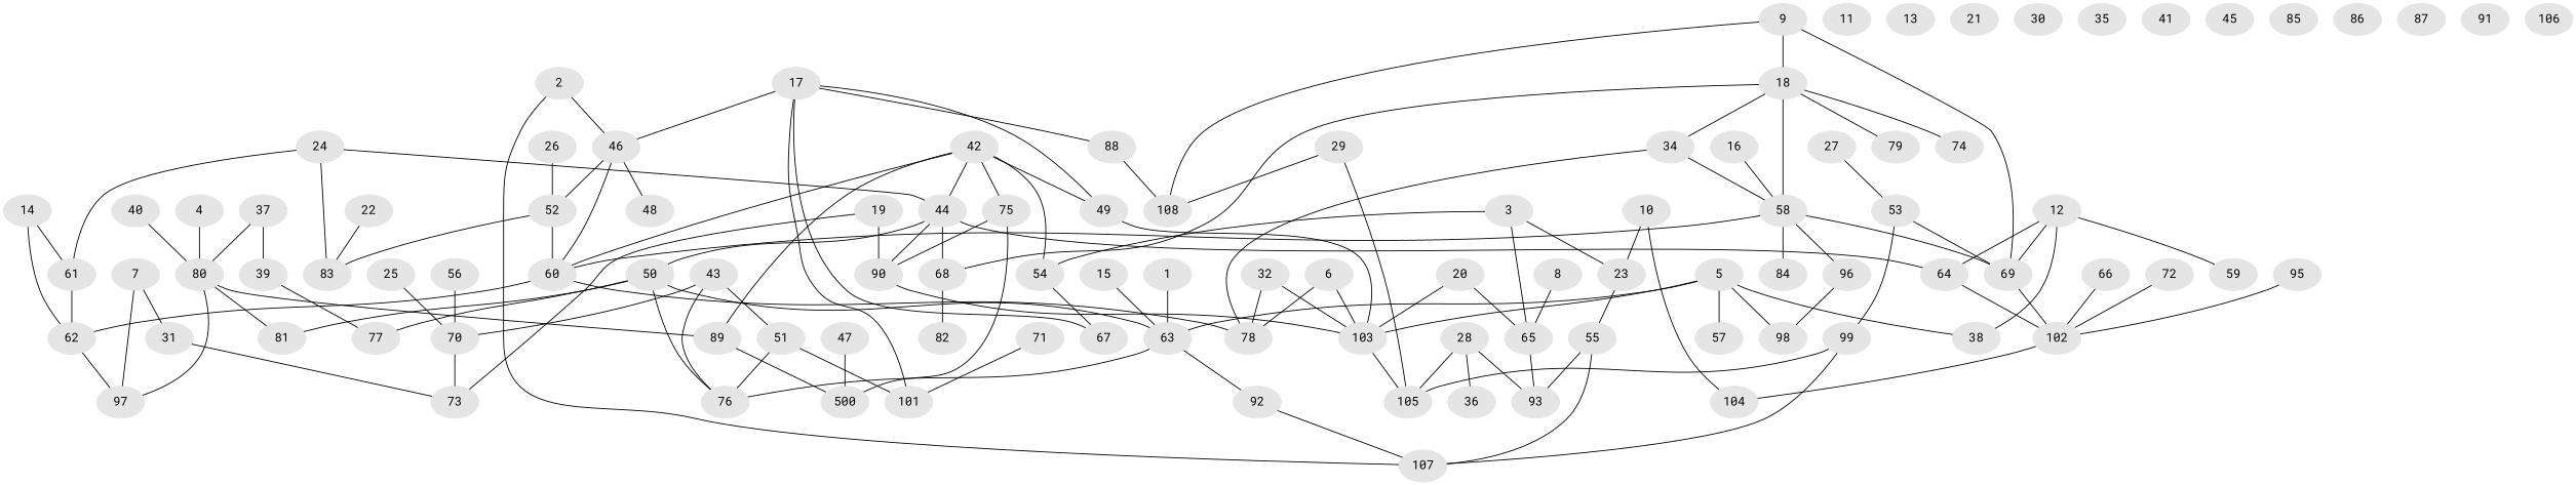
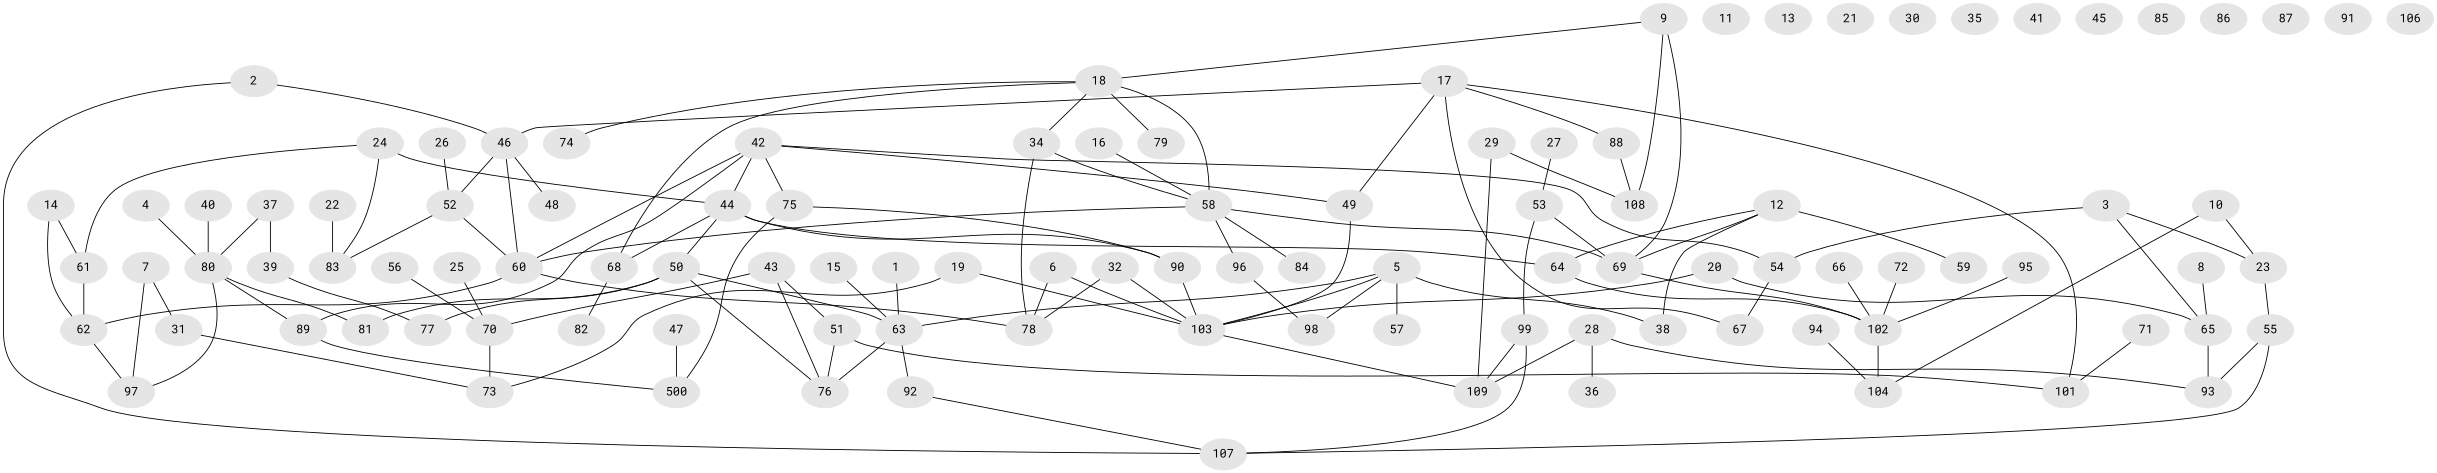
  graph {
    fontname="Roboto Mono"
    node [color=gray90 fontname="Roboto Mono" style=filled]
    edge [fontname="Roboto Mono"]
    1
    63
    76
    92
    2
    46
    107
    52
    60
    48
    3
    23
    54
    65
    55
    67
    93
    4
    80
    97
    89
    81
    5
    38
    57
    98
    103
-   105
+   105 [label=109]
    6
    78
    7
    31
    73
    8
    9
    18
    69
    108
    58
    34
    68
    74
    79
    102
    10
    104
    11
    12
    59
    64
    13
    14
    61
    62
    15
    16
    84
    96
    17
    49
    88
    101
    82
    19
    20
    21
    22
    83
    24
    44
    50
    90
    25
    70
    26
    27
    53
    99
    28
    36
    29
    30
    32
    35
    37
    39
    77
    40
    41
    42
    75
    n92 [label=500]
    43
    51
    45
    47
    56
    66
    71
    72
    85
    86
    87
    91
+   94
    95
    106
    1 -- 63
    63 -- 76
    63 -- 92
    92 -- 107
    2 -- 46
    2 -- 107
    46 -- 52
    46 -- 60
    46 -- 48
    52 -- 60
    52 -- 83
    60 -- 78
    60 -- 62
    3 -- 23
    3 -- 54
    3 -- 65
    23 -- 55
    54 -- 67
    65 -- 93
    55 -- 107
    55 -- 93
    4 -- 80
    80 -- 97
    80 -- 89
    80 -- 81
    89 -- n92
    5 -- 63
    5 -- 38
    5 -- 57
    5 -- 98
    5 -- 103
    103 -- 105
    6 -- 103
    6 -- 78
    7 -- 97
    7 -- 31
    31 -- 73
    8 -- 65
    9 -- 18
    9 -- 69
    9 -- 108
    18 -- 58
    18 -- 34
    18 -- 68
    18 -- 74
    18 -- 79
    69 -- 102
    58 -- 60
    58 -- 69
    58 -- 84
    58 -- 96
    34 -- 78
    34 -- 58
    68 -- 82
    102 -- 104
    10 -- 23
    10 -- 104
    12 -- 38
    12 -- 69
    12 -- 59
    12 -- 64
    64 -- 102
    14 -- 61
    14 -- 62
    61 -- 62
    62 -- 97
    15 -- 63
    16 -- 58
    96 -- 98
    17 -- 46
    17 -- 67
    17 -- 49
    17 -- 88
    17 -- 101
    49 -- 103
    88 -- 108
-   19 -- 90
+   19 -- 103
    19 -- 73
    20 -- 65
    20 -- 103
    22 -- 83
    24 -- 61
    24 -- 83
    24 -- 44
    44 -- 68
    44 -- 64
    44 -- 50
    44 -- 90
    50 -- 63
    50 -- 76
    50 -- 81
    50 -- 77
    90 -- 103
    25 -- 70
    70 -- 73
    26 -- 52
    27 -- 53
    53 -- 69
    53 -- 99
    99 -- 107
    99 -- 105
    28 -- 93
    28 -- 105
    28 -- 36
    29 -- 105
    29 -- 108
    32 -- 103
    32 -- 78
    37 -- 80
    37 -- 39
    39 -- 77
    40 -- 80
    42 -- 60
    42 -- 54
    42 -- 89
    42 -- 49
    42 -- 44
    42 -- 75
    75 -- 90
    75 -- n92
    43 -- 76
    43 -- 70
    43 -- 51
    51 -- 76
    51 -- 101
    47 -- n92
    56 -- 70
    66 -- 102
    71 -- 101
    72 -- 102
+   94 -- 104
    95 -- 102
  }
